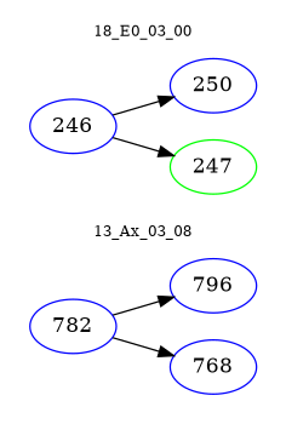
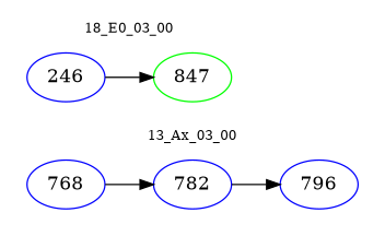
  digraph {
    rankdir=LR
    node [color=blue]
    edge [color=black]
    n1 [label=782]
    n2 [label=768]
    n3 [label=796]
    n4 [label=246]
-   n5 [color=green label=247]
-   n6 [label=250]
+   n5 [color=green label=847]
    subgraph cluster_1 {
      color=white
      fontsize=10
-     label="13_Ax_03_08"
+     label="13_Ax_03_00"
      n1
      n2
      n3
    }
    subgraph cluster_2 {
      color=white
      fontsize=10
      label="18_E0_03_00"
      n4
      n5
-     n6
    }
-   n1 -> n2
+   n2 -> n1
    n1 -> n3
    n4 -> n5
-   n4 -> n6
  }
